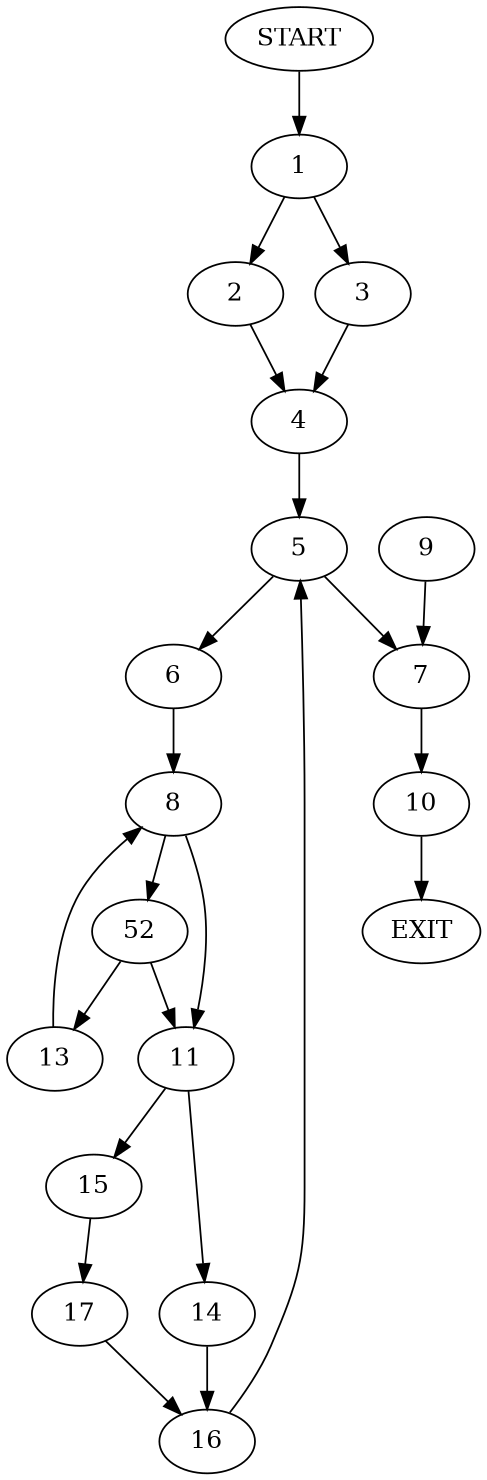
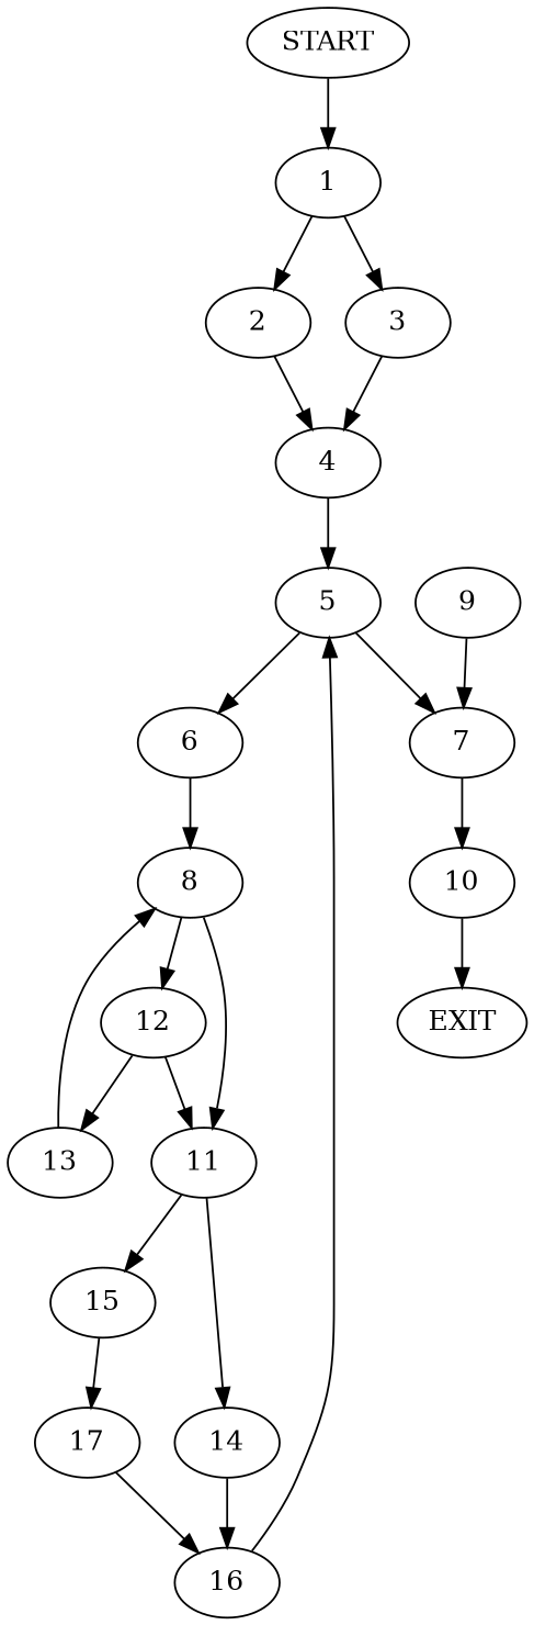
  digraph {
    n1 [label=START]
    1
    2
    3
    n5 [label=EXIT]
    4
    5
    6
    7
    8
    10
    11
-   12 [label=52]
+   12
    9
    14
    15
    13
    16
    17
    n1 -> 1
    1 -> 2
    1 -> 3
    2 -> 4
    3 -> 4
    4 -> 5
    5 -> 6
    5 -> 7
    6 -> 8
    7 -> 10
    8 -> 11
    8 -> 12
    10 -> n5
    11 -> 14
    11 -> 15
    12 -> 11
    12 -> 13
    9 -> 7
    14 -> 16
    15 -> 17
    13 -> 8
    16 -> 5
    17 -> 16
  }
